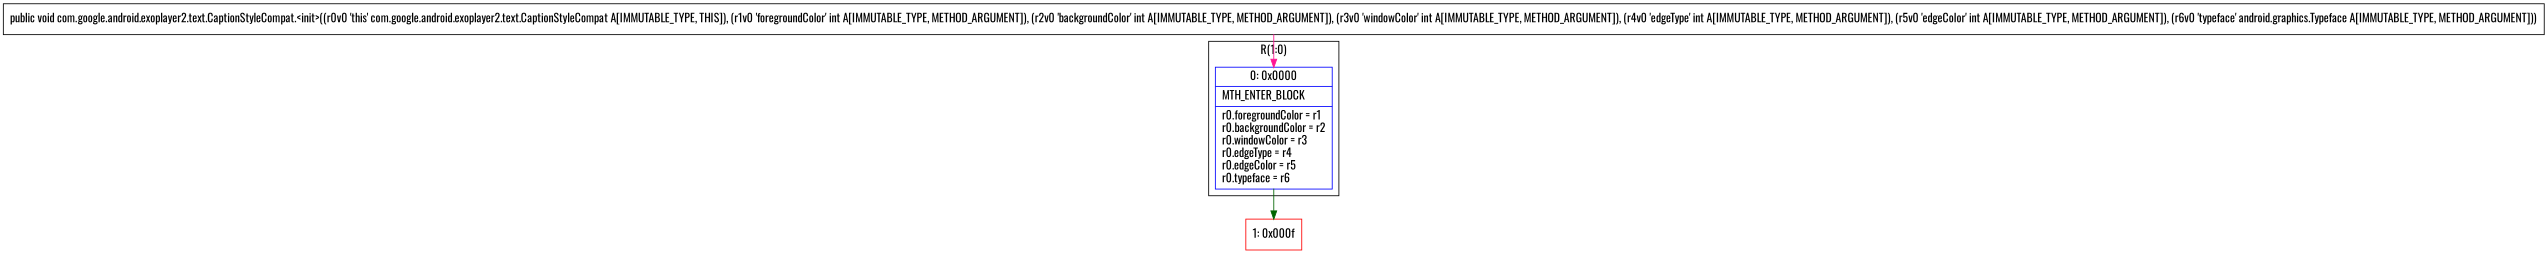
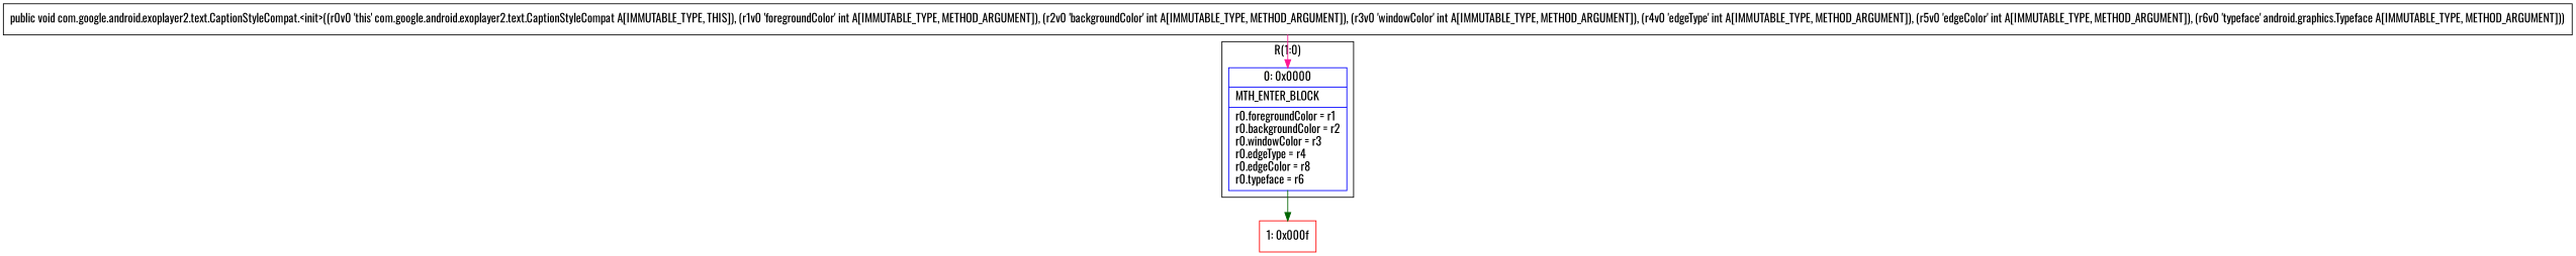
  digraph {
    fontname=Oswald
    node [shape=record fontname=Oswald]
    edge [fontname=Oswald]
-   n1 [color=blue label="{0\:\ 0x0000|MTH_ENTER_BLOCK\l|r0.foregroundColor = r1\lr0.backgroundColor = r2\lr0.windowColor = r3\lr0.edgeType = r4\lr0.edgeColor = r5\lr0.typeface = r6\l}"]
+   n1 [color=blue label="{0\:\ 0x0000|MTH_ENTER_BLOCK\l|r0.foregroundColor = r1\lr0.backgroundColor = r2\lr0.windowColor = r3\lr0.edgeType = r4\lr0.edgeColor = r8\lr0.typeface = r6\l}"]
    n2 [color=red label="{1\:\ 0x000f}"]
    n3 [label="{public void com.google.android.exoplayer2.text.CaptionStyleCompat.\<init\>((r0v0 'this' com.google.android.exoplayer2.text.CaptionStyleCompat A[IMMUTABLE_TYPE, THIS]), (r1v0 'foregroundColor' int A[IMMUTABLE_TYPE, METHOD_ARGUMENT]), (r2v0 'backgroundColor' int A[IMMUTABLE_TYPE, METHOD_ARGUMENT]), (r3v0 'windowColor' int A[IMMUTABLE_TYPE, METHOD_ARGUMENT]), (r4v0 'edgeType' int A[IMMUTABLE_TYPE, METHOD_ARGUMENT]), (r5v0 'edgeColor' int A[IMMUTABLE_TYPE, METHOD_ARGUMENT]), (r6v0 'typeface' android.graphics.Typeface A[IMMUTABLE_TYPE, METHOD_ARGUMENT])) }"]
    subgraph cluster_1 {
      label="R(1:0)"
      n1
    }
    n1 -> n2 [color=darkgreen]
    n3 -> n1 [color=deeppink]
  }
